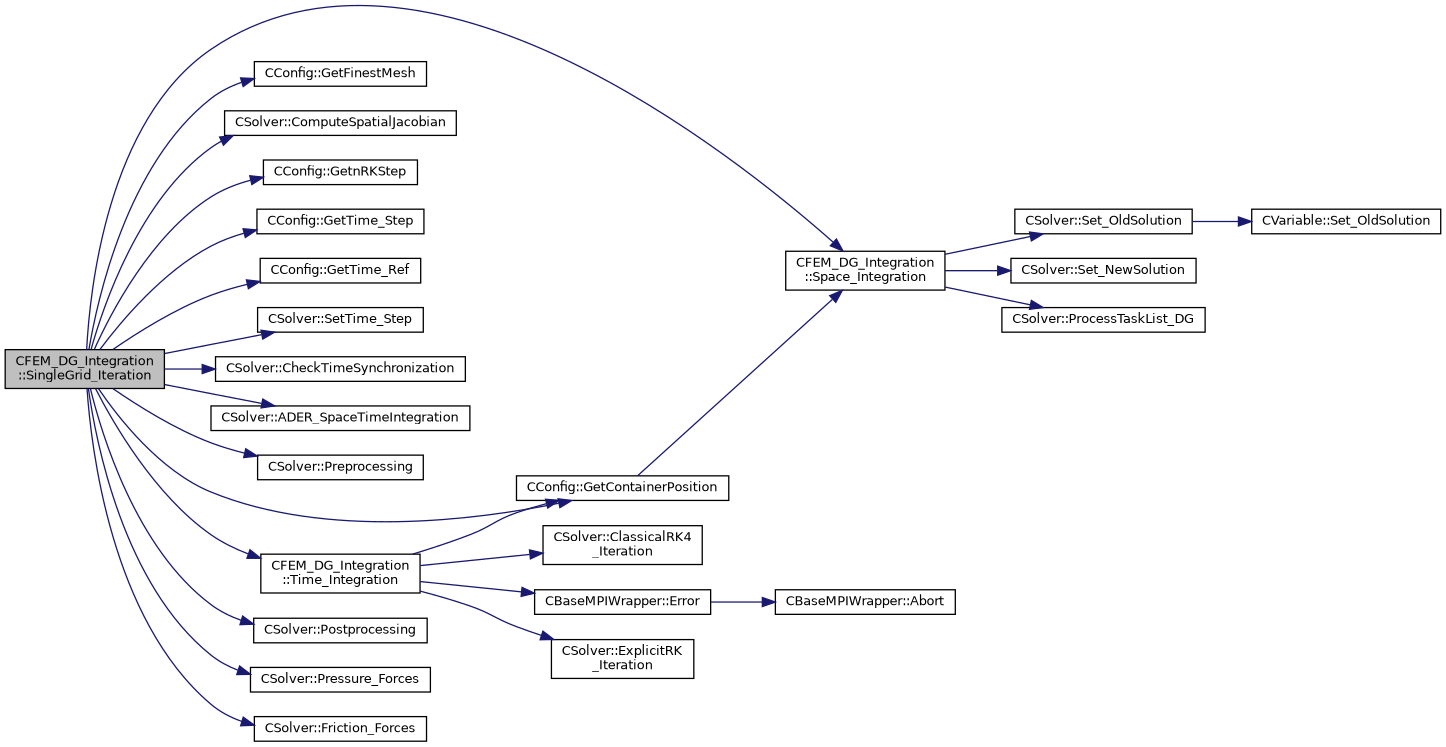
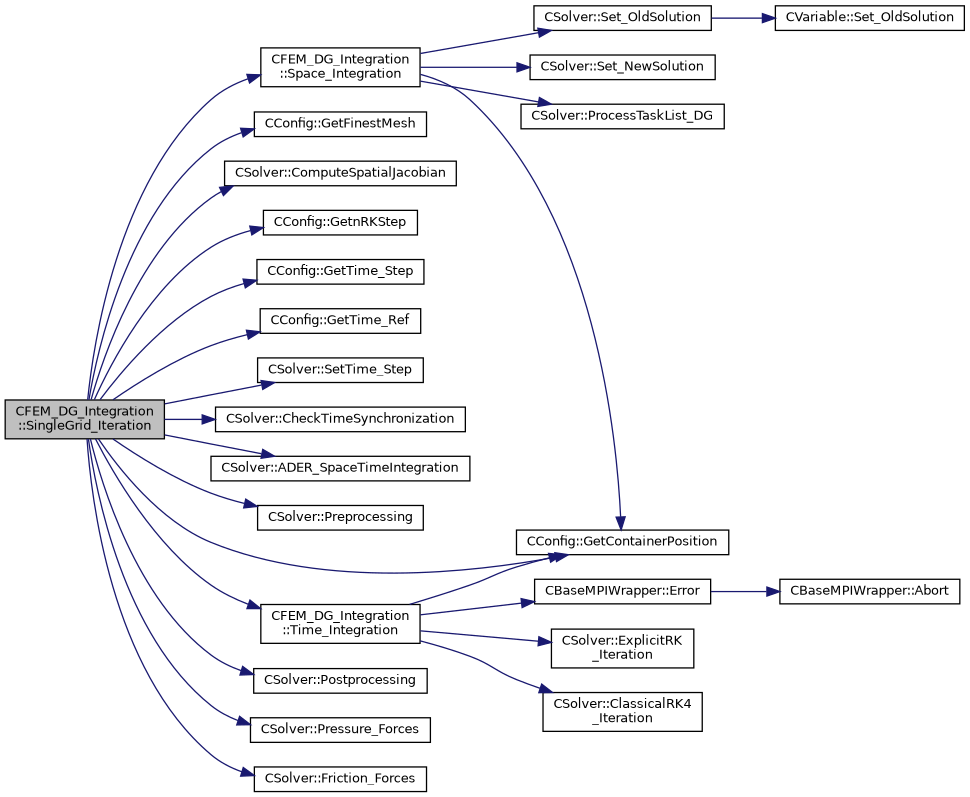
  digraph {
    rankdir=LR
    node [color=black fillcolor=white fontname=Helvetica fontsize=10 shape=record style=filled]
    edge [color=midnightblue fontname=Helvetica fontsize=10 labelfontname=Helvetica labelfontsize=10 style=solid]
    n1 [fillcolor=grey75 fontcolor=black height=0.2 label="CFEM_DG_Integration\l::SingleGrid_Iteration" width=0.4]
    n2 [height=0.2 label="CConfig::GetContainerPosition" width=0.4]
    n3 [height=0.2 label="CConfig::GetFinestMesh" width=0.4]
    n4 [height=0.2 label="CSolver::ComputeSpatialJacobian" width=0.4]
    n5 [height=0.2 label="CConfig::GetnRKStep" width=0.4]
    n6 [height=0.2 label="CConfig::GetTime_Step" width=0.4]
    n7 [height=0.2 label="CConfig::GetTime_Ref" width=0.4]
    n8 [height=0.2 label="CSolver::SetTime_Step" width=0.4]
    n9 [height=0.2 label="CSolver::CheckTimeSynchronization" width=0.4]
    n10 [height=0.2 label="CSolver::ADER_SpaceTimeIntegration" width=0.4]
    n11 [height=0.2 label="CSolver::Preprocessing" width=0.4]
    n12 [height=0.2 label="CFEM_DG_Integration\l::Space_Integration" width=0.4]
    n13 [height=0.2 label="CFEM_DG_Integration\l::Time_Integration" width=0.4]
    n14 [height=0.2 label="CSolver::Postprocessing" width=0.4]
    n15 [height=0.2 label="CSolver::Pressure_Forces" width=0.4]
    n16 [height=0.2 label="CSolver::Friction_Forces" width=0.4]
    n17 [height=0.2 label="CSolver::Set_OldSolution" width=0.4]
    n18 [height=0.2 label="CSolver::Set_NewSolution" width=0.4]
    n19 [height=0.2 label="CSolver::ProcessTaskList_DG" width=0.4]
    n20 [height=0.2 label="CSolver::ExplicitRK\l_Iteration" width=0.4]
    n21 [height=0.2 label="CSolver::ClassicalRK4\l_Iteration" width=0.4]
    n22 [height=0.2 label="CBaseMPIWrapper::Error" width=0.4]
    n23 [height=0.2 label="CVariable::Set_OldSolution" width=0.4]
    n24 [height=0.2 label="CBaseMPIWrapper::Abort" width=0.4]
    n1 -> n2
    n1 -> n3
    n1 -> n4
    n1 -> n5
    n1 -> n6
    n1 -> n7
    n1 -> n8
    n1 -> n9
    n1 -> n10
    n1 -> n11
    n1 -> n12
    n1 -> n13
    n1 -> n14
    n1 -> n15
    n1 -> n16
-   n2 -> n12
+   n12 -> n2
    n12 -> n17
    n12 -> n18
    n12 -> n19
    n13 -> n2
    n13 -> n20
    n13 -> n21
    n13 -> n22
    n17 -> n23
    n22 -> n24
  }
